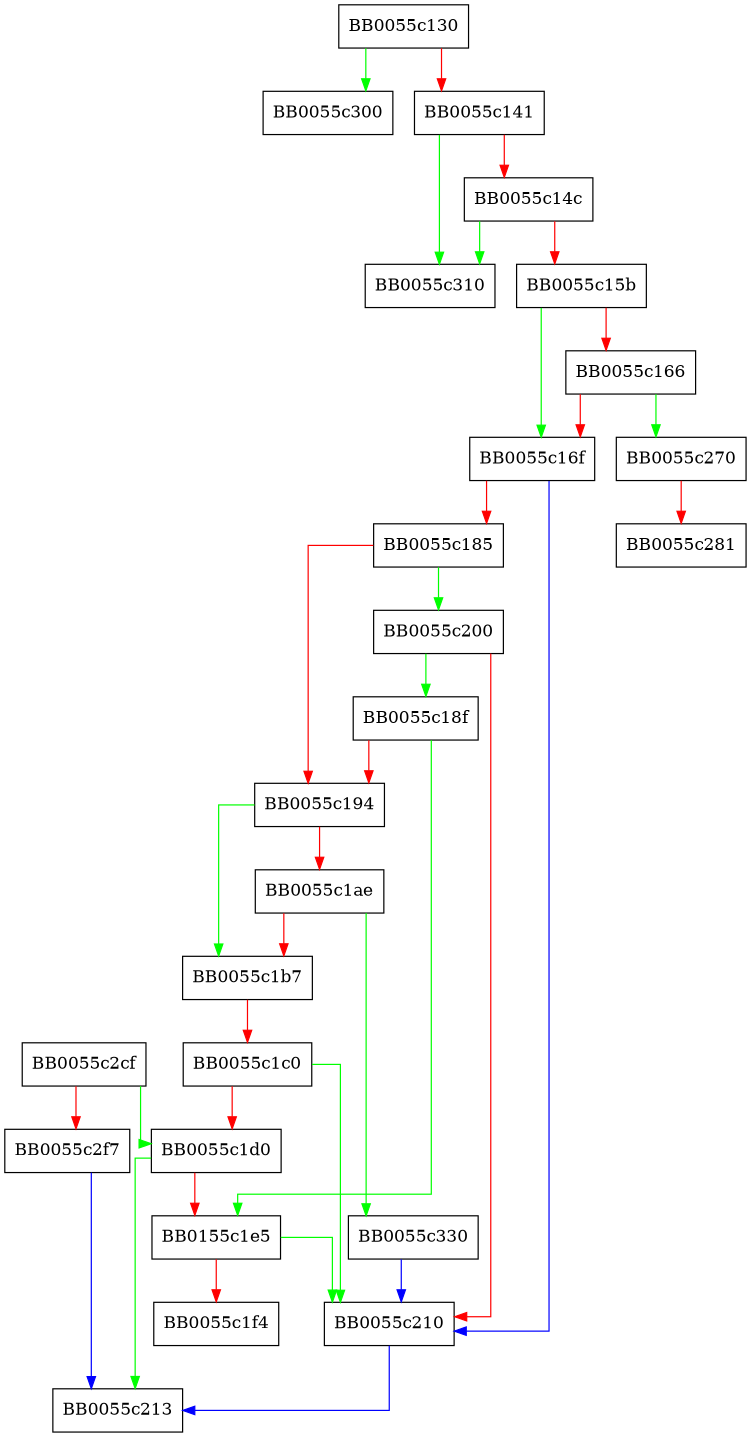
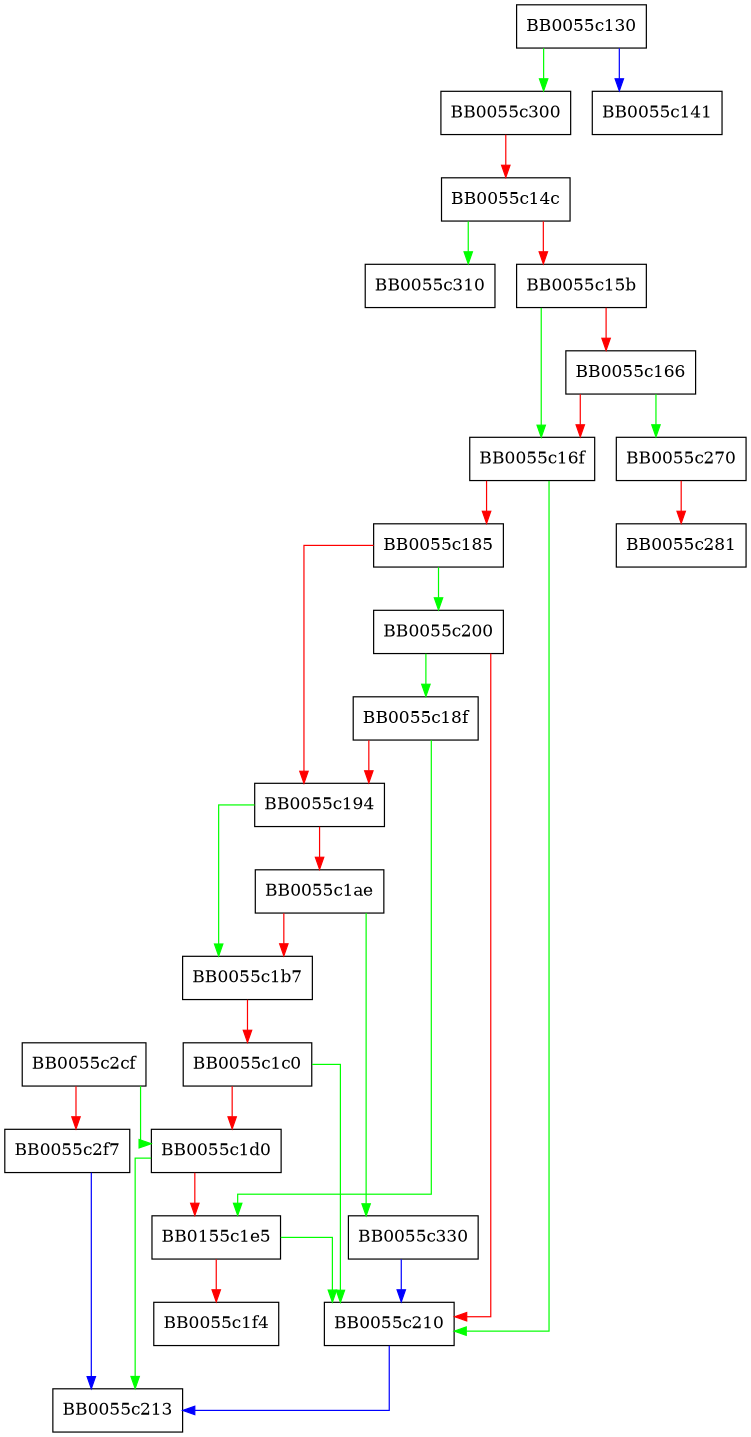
  digraph {
    splines=ortho
    node [shape=box]
    edge [color=red]
    BB0055c130
    BB0055c300
    BB0055c141
    BB0055c310
    BB0055c14c
    BB0055c15b
    BB0055c16f
    BB0055c166
    BB0055c210
    BB0055c185
    BB0055c270
    BB0055c213
    BB0055c200
    BB0055c194
    BB0055c281
    BB0055c18f
    n17 [label=BB0155c1e5]
    BB0055c1f4
    BB0055c1b7
    BB0055c1ae
    BB0055c1c0
    BB0055c330
    BB0055c1d0
    BB0055c2cf
    BB0055c2f7
    BB0055c130 -> BB0055c300 [color=green]
-   BB0055c130 -> BB0055c141
-   BB0055c141 -> BB0055c310 [color=green]
-   BB0055c141 -> BB0055c14c
+   BB0055c130 -> BB0055c141 [color=blue]
+   BB0055c300 -> BB0055c14c
    BB0055c14c -> BB0055c310 [color=green]
    BB0055c14c -> BB0055c15b
    BB0055c15b -> BB0055c16f [color=green]
    BB0055c15b -> BB0055c166
-   BB0055c16f -> BB0055c210 [color=blue]
+   BB0055c16f -> BB0055c210 [color=green]
    BB0055c16f -> BB0055c185
    BB0055c166 -> BB0055c16f
    BB0055c166 -> BB0055c270 [color=green]
    BB0055c210 -> BB0055c213 [color=blue]
    BB0055c185 -> BB0055c200 [color=green]
    BB0055c185 -> BB0055c194
    BB0055c270 -> BB0055c281
    BB0055c200 -> BB0055c210
    BB0055c200 -> BB0055c18f [color=green]
    BB0055c194 -> BB0055c1b7 [color=green]
    BB0055c194 -> BB0055c1ae
    BB0055c18f -> BB0055c194
    BB0055c18f -> n17 [color=green]
    n17 -> BB0055c210 [color=green]
    n17 -> BB0055c1f4
    BB0055c1b7 -> BB0055c1c0
    BB0055c1ae -> BB0055c1b7
    BB0055c1ae -> BB0055c330 [color=green]
    BB0055c1c0 -> BB0055c210 [color=green]
    BB0055c1c0 -> BB0055c1d0
    BB0055c330 -> BB0055c210 [color=blue]
    BB0055c1d0 -> BB0055c213 [color=green]
    BB0055c1d0 -> n17
    BB0055c2cf -> BB0055c1d0 [color=green]
    BB0055c2cf -> BB0055c2f7
    BB0055c2f7 -> BB0055c213 [color=blue]
  }
